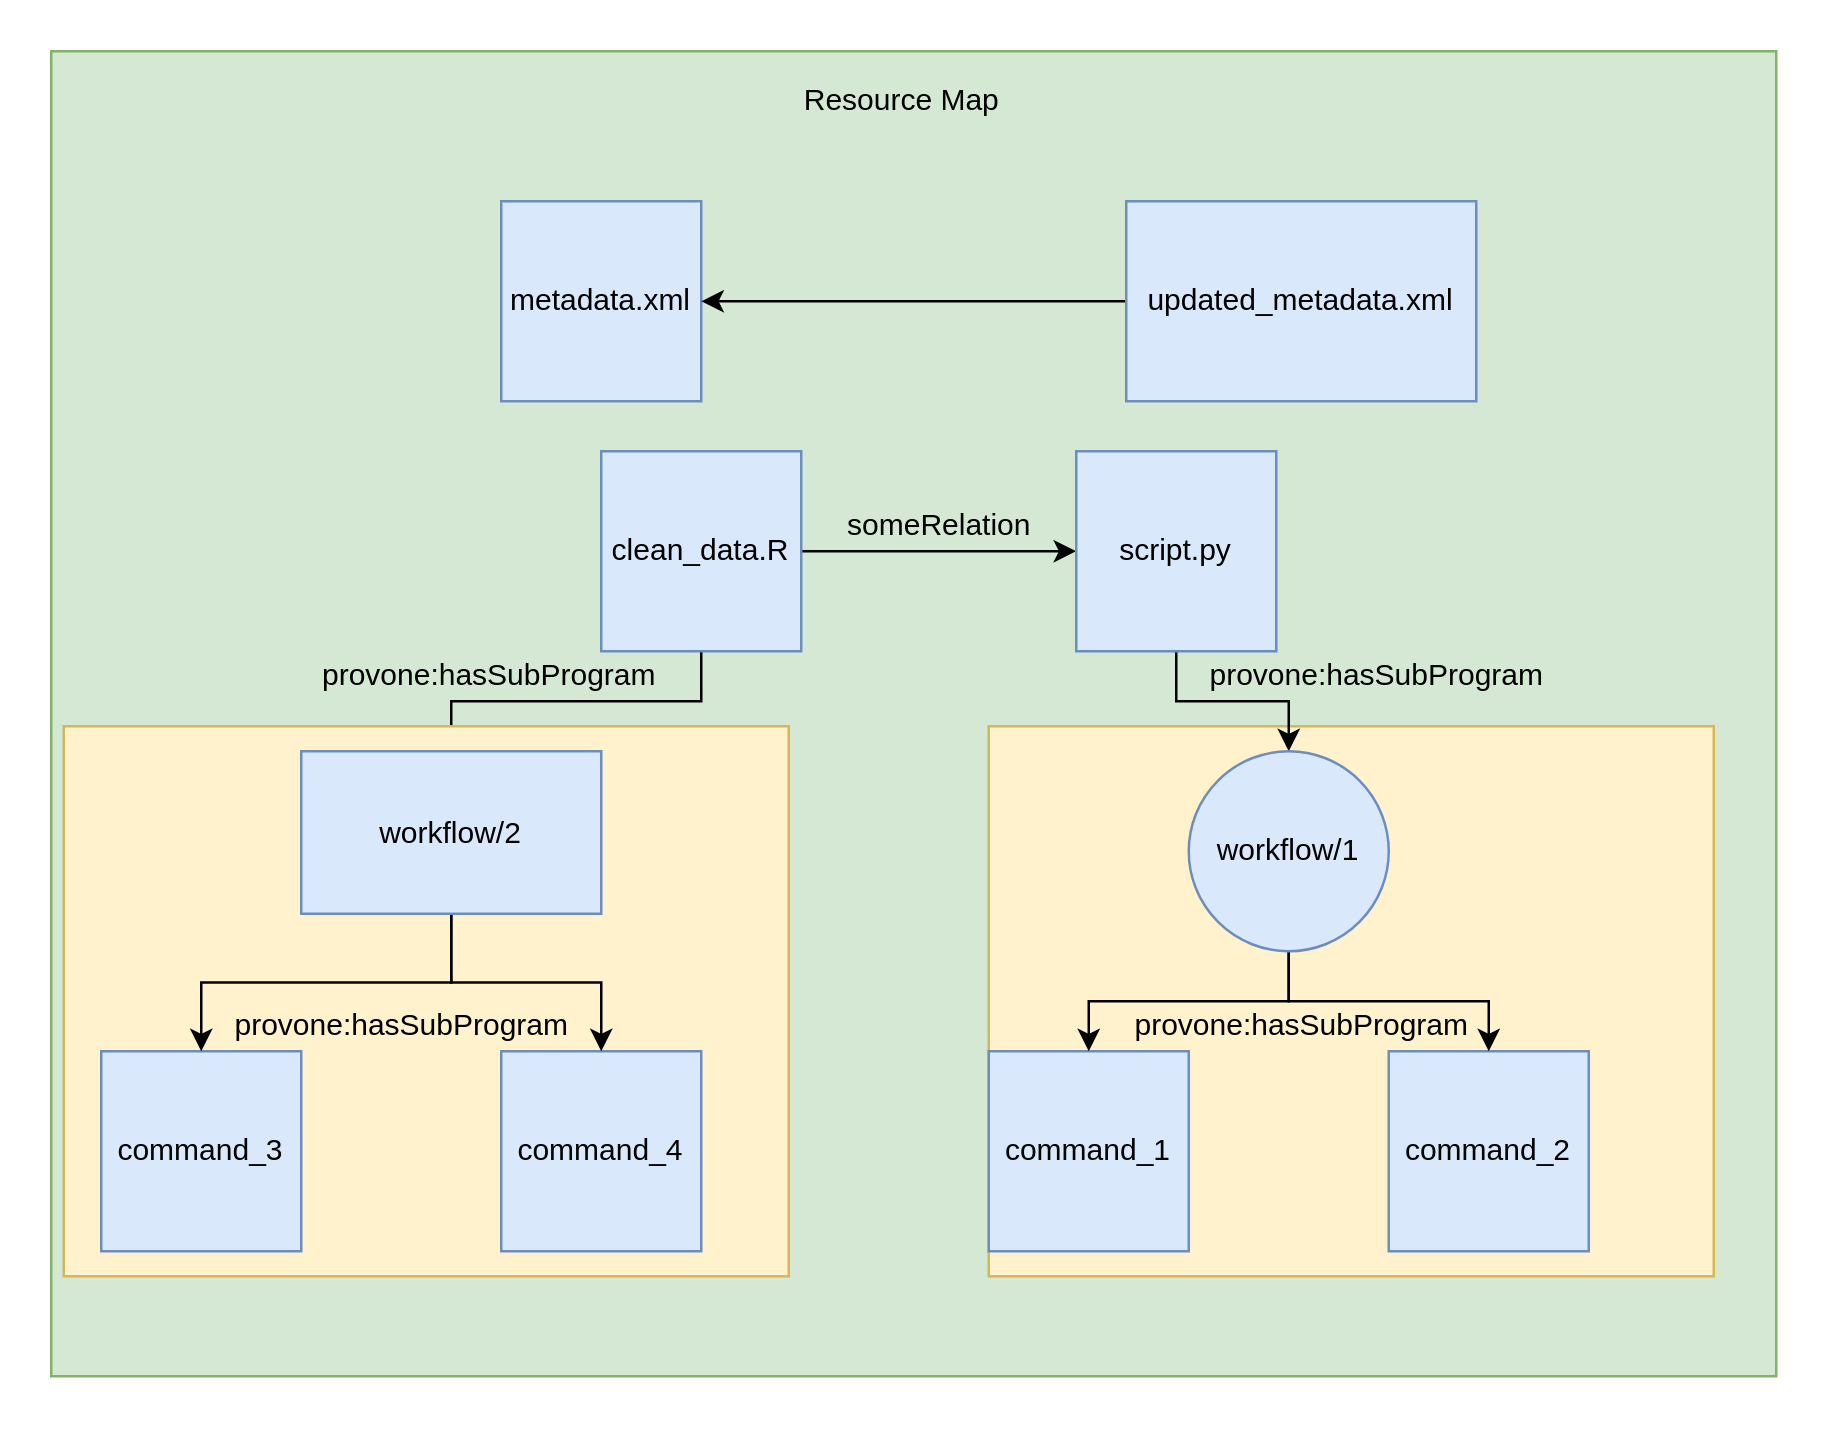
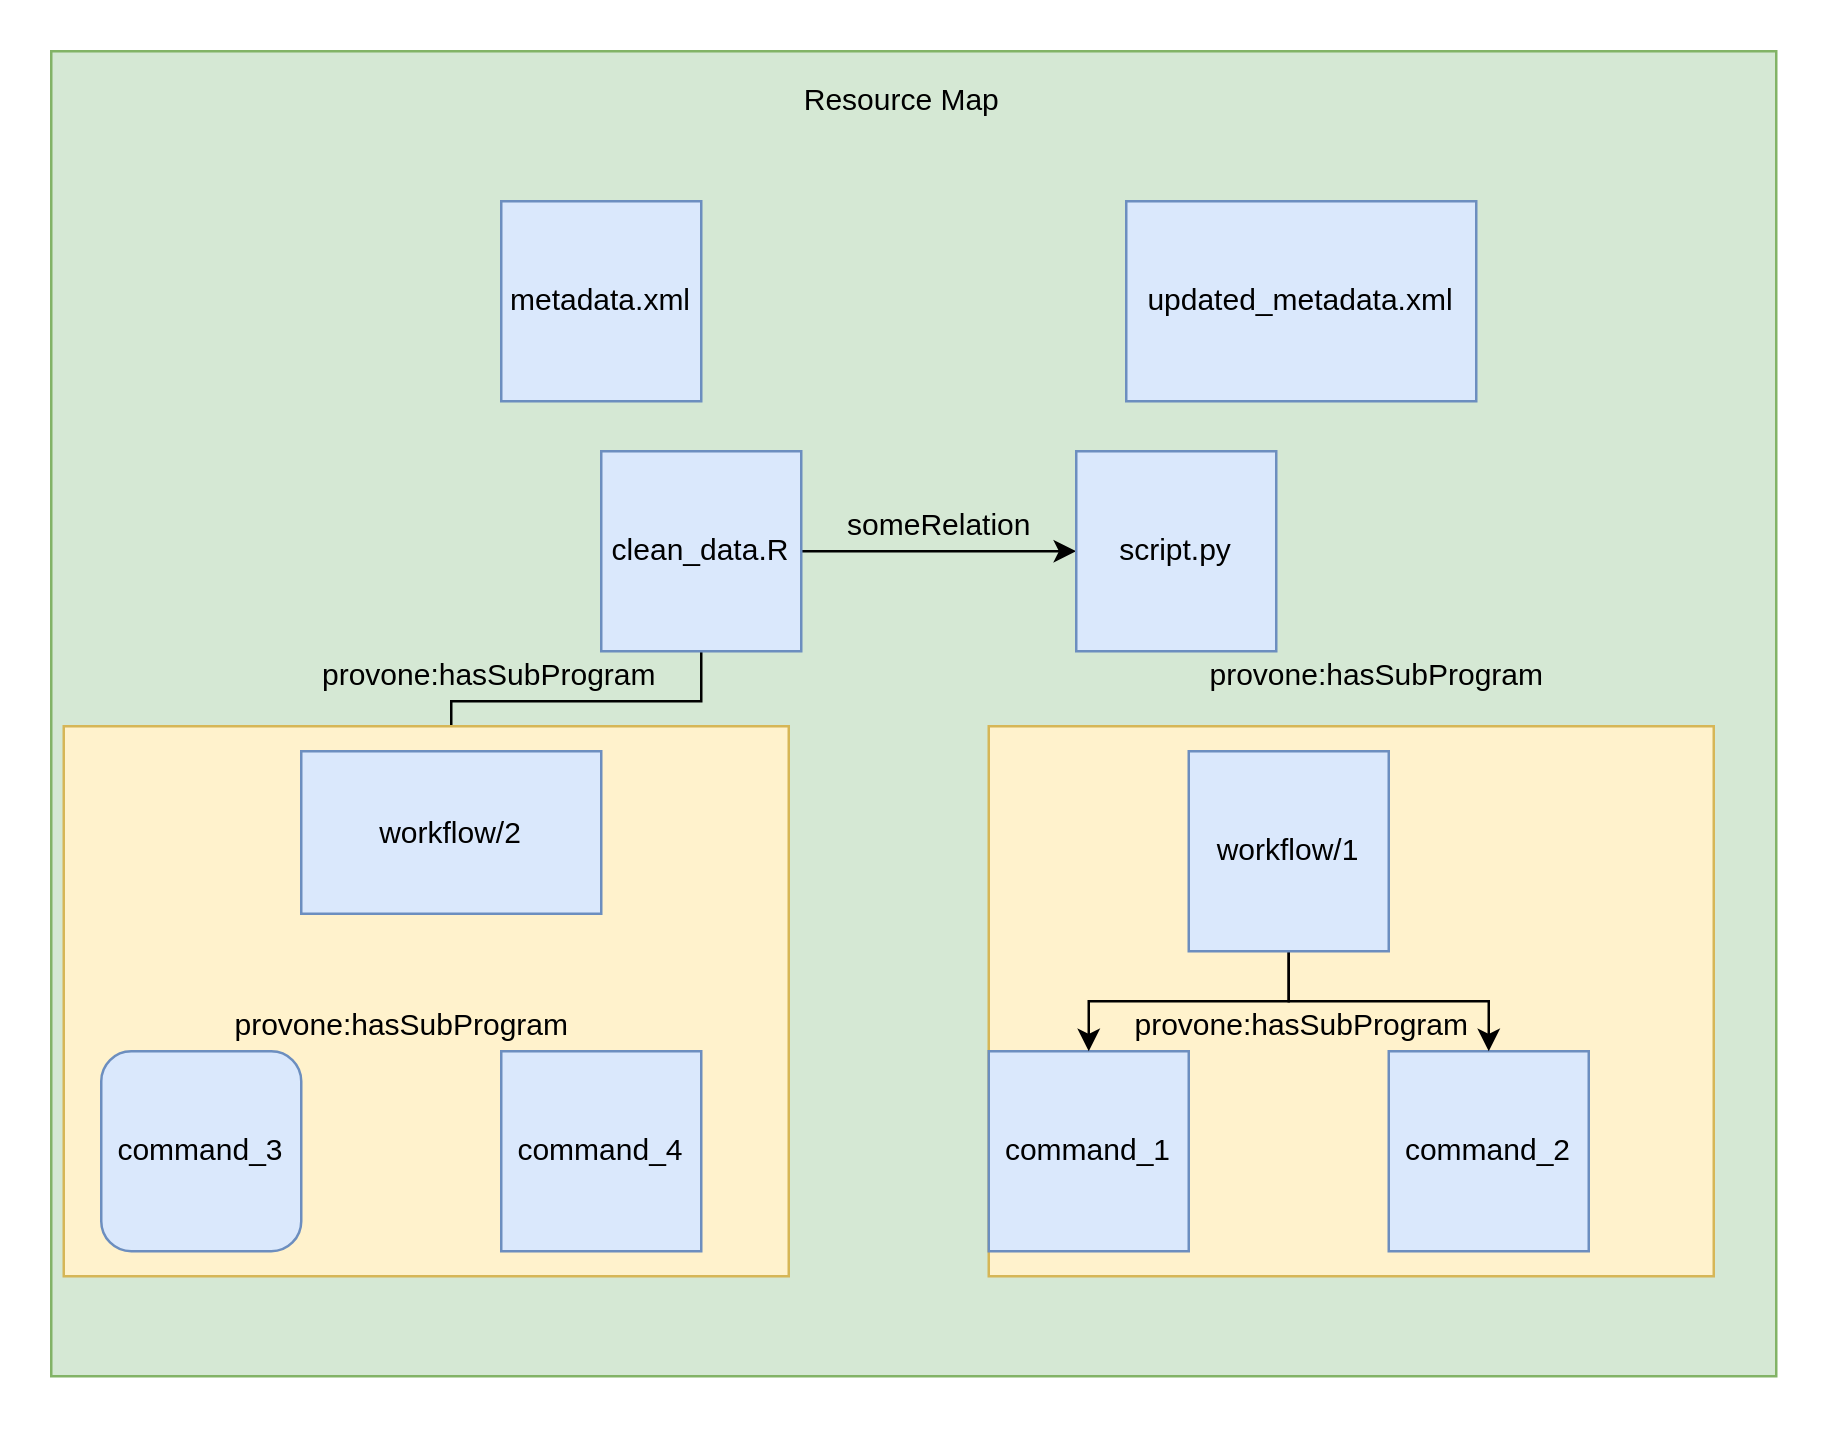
  <mxCell id="0" />
  <mxCell id="1" parent="0" />
  <mxCell id="2" value="" style="whiteSpace=wrap;html=1;aspect=fixed;fillColor=#d5e8d4;strokeColor=#82b366;" vertex="1" parent="1"><mxGeometry x="20" y="20" width="690" height="530" as="geometry" /></mxCell>
  <mxCell id="3" value="" style="whiteSpace=wrap;html=1;aspect=fixed;fillColor=#fff2cc;strokeColor=#d6b656;" vertex="1" parent="1"><mxGeometry x="395" y="290" width="290" height="220" as="geometry" /></mxCell>
  <mxCell id="4" value="metadata.xml" style="whiteSpace=wrap;html=1;aspect=fixed;fillColor=#dae8fc;strokeColor=#6c8ebf;" vertex="1" parent="1"><mxGeometry x="200" y="80" width="80" height="80" as="geometry" /></mxCell>
- <mxCell id="5" style="edgeStyle=orthogonalEdgeStyle;rounded=0;orthogonalLoop=1;jettySize=auto;html=1;exitX=0;exitY=0.5;exitDx=0;exitDy=0;entryX=1;entryY=0.5;entryDx=0;entryDy=0;" edge="1" parent="1" source="6" target="4"><mxGeometry relative="1" as="geometry" /></mxCell>
  <mxCell id="6" value="updated_metadata.xml" style="whiteSpace=wrap;html=1;aspect=fixed;fillColor=#dae8fc;strokeColor=#6c8ebf;" vertex="1" parent="1"><mxGeometry x="450" y="80" width="140" height="80" as="geometry" /></mxCell>
  <mxCell id="7" style="edgeStyle=orthogonalEdgeStyle;rounded=0;orthogonalLoop=1;jettySize=auto;html=1;exitX=1;exitY=0.5;exitDx=0;exitDy=0;" edge="1" parent="1" source="9" target="11"><mxGeometry relative="1" as="geometry" /></mxCell>
  <mxCell id="8" style="edgeStyle=orthogonalEdgeStyle;rounded=0;orthogonalLoop=1;jettySize=auto;html=1;exitX=0.5;exitY=1;exitDx=0;exitDy=0;" edge="1" parent="1" source="9" target="25"><mxGeometry relative="1" as="geometry" /></mxCell>
  <mxCell id="9" value="clean_data.R" style="whiteSpace=wrap;html=1;aspect=fixed;fillColor=#dae8fc;strokeColor=#6c8ebf;" vertex="1" parent="1"><mxGeometry x="240" y="180" width="80" height="80" as="geometry" /></mxCell>
- <mxCell id="10" style="edgeStyle=orthogonalEdgeStyle;rounded=0;orthogonalLoop=1;jettySize=auto;html=1;exitX=0.5;exitY=1;exitDx=0;exitDy=0;" edge="1" parent="1" source="11" target="19"><mxGeometry relative="1" as="geometry" /></mxCell>
  <mxCell id="11" value="script.py" style="whiteSpace=wrap;html=1;aspect=fixed;fillColor=#dae8fc;strokeColor=#6c8ebf;" vertex="1" parent="1"><mxGeometry x="430" y="180" width="80" height="80" as="geometry" /></mxCell>
  <mxCell id="12" value="someRelation" style="text;html=1;align=center;verticalAlign=middle;resizable=0;points=[];autosize=1;" vertex="1" parent="1"><mxGeometry x="330" y="200" width="90" height="20" as="geometry" /></mxCell>
  <mxCell id="13" value="Resource Map" style="text;html=1;align=center;verticalAlign=middle;resizable=0;points=[];autosize=1;" vertex="1" parent="1"><mxGeometry x="315" y="30" width="90" height="20" as="geometry" /></mxCell>
  <mxCell id="14" value="command_1" style="whiteSpace=wrap;html=1;aspect=fixed;fillColor=#dae8fc;strokeColor=#6c8ebf;" vertex="1" parent="1"><mxGeometry x="395" y="420" width="80" height="80" as="geometry" /></mxCell>
  <mxCell id="15" value="command_2" style="whiteSpace=wrap;html=1;aspect=fixed;fillColor=#dae8fc;strokeColor=#6c8ebf;" vertex="1" parent="1"><mxGeometry x="555" y="420" width="80" height="80" as="geometry" /></mxCell>
  <mxCell id="16" value="" style="whiteSpace=wrap;html=1;aspect=fixed;fillColor=#fff2cc;strokeColor=#d6b656;" vertex="1" parent="1"><mxGeometry x="25" y="290" width="290" height="220" as="geometry" /></mxCell>
  <mxCell id="17" style="edgeStyle=orthogonalEdgeStyle;rounded=0;orthogonalLoop=1;jettySize=auto;html=1;exitX=0.5;exitY=1;exitDx=0;exitDy=0;" edge="1" parent="1" source="19" target="14"><mxGeometry relative="1" as="geometry" /></mxCell>
  <mxCell id="18" style="edgeStyle=orthogonalEdgeStyle;rounded=0;orthogonalLoop=1;jettySize=auto;html=1;exitX=0.5;exitY=1;exitDx=0;exitDy=0;" edge="1" parent="1" source="19" target="15"><mxGeometry relative="1" as="geometry" /></mxCell>
- <mxCell id="19" value="workflow/1" style="ellipse;whiteSpace=wrap;html=1;aspect=fixed;fillColor=#dae8fc;strokeColor=#6c8ebf;" vertex="1" parent="1"><mxGeometry x="475" y="300" width="80" height="80" as="geometry" /></mxCell>
+ <mxCell id="19" value="workflow/1" style="whiteSpace=wrap;html=1;aspect=fixed;fillColor=#dae8fc;strokeColor=#6c8ebf;" vertex="1" parent="1"><mxGeometry x="475" y="300" width="80" height="80" as="geometry" /></mxCell>
  <mxCell id="20" value="provone:hasSubProgram" style="text;html=1;align=center;verticalAlign=middle;resizable=0;points=[];autosize=1;" vertex="1" parent="1"><mxGeometry x="475" y="260" width="150" height="20" as="geometry" /></mxCell>
- <mxCell id="21" value="command_3" style="whiteSpace=wrap;html=1;aspect=fixed;fillColor=#dae8fc;strokeColor=#6c8ebf;" vertex="1" parent="1"><mxGeometry x="40" y="420" width="80" height="80" as="geometry" /></mxCell>
+ <mxCell id="21" value="command_3" style="whiteSpace=wrap;html=1;aspect=fixed;fillColor=#dae8fc;strokeColor=#6c8ebf;rounded=1;" vertex="1" parent="1"><mxGeometry x="40" y="420" width="80" height="80" as="geometry" /></mxCell>
  <mxCell id="22" value="command_4" style="whiteSpace=wrap;html=1;aspect=fixed;fillColor=#dae8fc;strokeColor=#6c8ebf;" vertex="1" parent="1"><mxGeometry x="200" y="420" width="80" height="80" as="geometry" /></mxCell>
- <mxCell id="23" style="edgeStyle=orthogonalEdgeStyle;rounded=0;orthogonalLoop=1;jettySize=auto;html=1;exitX=0.5;exitY=1;exitDx=0;exitDy=0;" edge="1" parent="1" source="25" target="21"><mxGeometry relative="1" as="geometry" /></mxCell>
- <mxCell id="24" style="edgeStyle=orthogonalEdgeStyle;rounded=0;orthogonalLoop=1;jettySize=auto;html=1;exitX=0.5;exitY=1;exitDx=0;exitDy=0;" edge="1" parent="1" source="25" target="22"><mxGeometry relative="1" as="geometry" /></mxCell>
  <mxCell id="25" value="workflow/2" style="whiteSpace=wrap;html=1;aspect=fixed;fillColor=#dae8fc;strokeColor=#6c8ebf;" vertex="1" parent="1"><mxGeometry x="120" y="300" width="120" height="65" as="geometry" /></mxCell>
  <mxCell id="26" value="provone:hasSubProgram" style="text;html=1;align=center;verticalAlign=middle;resizable=0;points=[];autosize=1;" vertex="1" parent="1"><mxGeometry x="120" y="260" width="150" height="20" as="geometry" /></mxCell>
  <mxCell id="27" value="provone:hasSubProgram" style="text;html=1;align=center;verticalAlign=middle;resizable=0;points=[];autosize=1;" vertex="1" parent="1"><mxGeometry x="85" y="400" width="150" height="20" as="geometry" /></mxCell>
  <mxCell id="28" value="provone:hasSubProgram" style="text;html=1;align=center;verticalAlign=middle;resizable=0;points=[];autosize=1;" vertex="1" parent="1"><mxGeometry x="445" y="400" width="150" height="20" as="geometry" /></mxCell>
